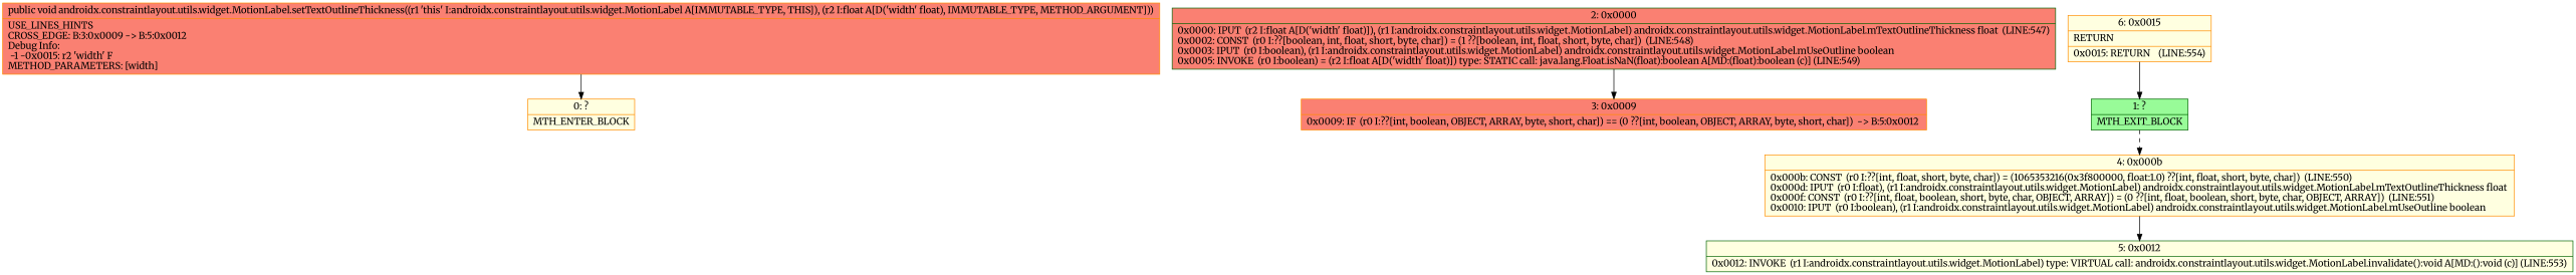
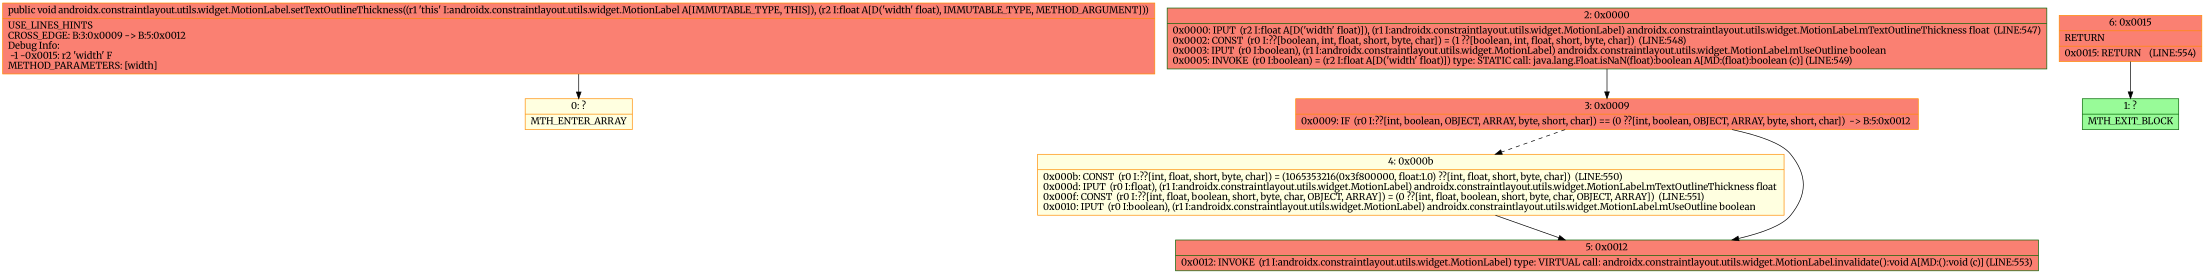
  digraph {
    fontname=Merriweather
    node [color=darkorange fillcolor=salmon fontname=Merriweather shape=record style=filled]
    edge [fontname=Merriweather]
-   n1 [fillcolor=lightyellow label="{0\:\ ?|MTH_ENTER_BLOCK\l}"]
+   n1 [fillcolor=lightyellow label="{0\:\ ?|MTH_ENTER_ARRAY\l}"]
    n2 [color=darkgreen label="{2\:\ 0x0000|0x0000: IPUT  (r2 I:float A[D('width' float)]), (r1 I:androidx.constraintlayout.utils.widget.MotionLabel) androidx.constraintlayout.utils.widget.MotionLabel.mTextOutlineThickness float  (LINE:547)\l0x0002: CONST  (r0 I:??[boolean, int, float, short, byte, char]) = (1 ??[boolean, int, float, short, byte, char])  (LINE:548)\l0x0003: IPUT  (r0 I:boolean), (r1 I:androidx.constraintlayout.utils.widget.MotionLabel) androidx.constraintlayout.utils.widget.MotionLabel.mUseOutline boolean \l0x0005: INVOKE  (r0 I:boolean) = (r2 I:float A[D('width' float)]) type: STATIC call: java.lang.Float.isNaN(float):boolean A[MD:(float):boolean (c)] (LINE:549)\l}"]
    n3 [label="{3\:\ 0x0009|0x0009: IF  (r0 I:??[int, boolean, OBJECT, ARRAY, byte, short, char]) == (0 ??[int, boolean, OBJECT, ARRAY, byte, short, char])  \-\> B:5:0x0012 \l}"]
    n4 [fillcolor=lightyellow label="{4\:\ 0x000b|0x000b: CONST  (r0 I:??[int, float, short, byte, char]) = (1065353216(0x3f800000, float:1.0) ??[int, float, short, byte, char])  (LINE:550)\l0x000d: IPUT  (r0 I:float), (r1 I:androidx.constraintlayout.utils.widget.MotionLabel) androidx.constraintlayout.utils.widget.MotionLabel.mTextOutlineThickness float \l0x000f: CONST  (r0 I:??[int, float, boolean, short, byte, char, OBJECT, ARRAY]) = (0 ??[int, float, boolean, short, byte, char, OBJECT, ARRAY])  (LINE:551)\l0x0010: IPUT  (r0 I:boolean), (r1 I:androidx.constraintlayout.utils.widget.MotionLabel) androidx.constraintlayout.utils.widget.MotionLabel.mUseOutline boolean \l}"]
-   n5 [color=darkgreen fillcolor=lightyellow label="{5\:\ 0x0012|0x0012: INVOKE  (r1 I:androidx.constraintlayout.utils.widget.MotionLabel) type: VIRTUAL call: androidx.constraintlayout.utils.widget.MotionLabel.invalidate():void A[MD:():void (c)] (LINE:553)\l}"]
-   n6 [fillcolor=lightyellow label="{6\:\ 0x0015|RETURN\l|0x0015: RETURN    (LINE:554)\l}"]
+   n5 [color=darkgreen label="{5\:\ 0x0012|0x0012: INVOKE  (r1 I:androidx.constraintlayout.utils.widget.MotionLabel) type: VIRTUAL call: androidx.constraintlayout.utils.widget.MotionLabel.invalidate():void A[MD:():void (c)] (LINE:553)\l}"]
+   n6 [label="{6\:\ 0x0015|RETURN\l|0x0015: RETURN    (LINE:554)\l}"]
    n7 [color=darkgreen fillcolor=palegreen label="{1\:\ ?|MTH_EXIT_BLOCK\l}"]
    n8 [label="{public void androidx.constraintlayout.utils.widget.MotionLabel.setTextOutlineThickness((r1 'this' I:androidx.constraintlayout.utils.widget.MotionLabel A[IMMUTABLE_TYPE, THIS]), (r2 I:float A[D('width' float), IMMUTABLE_TYPE, METHOD_ARGUMENT]))  | USE_LINES_HINTS\lCROSS_EDGE: B:3:0x0009 \-\> B:5:0x0012\lDebug Info:\l  \-1 \-0x0015: r2 'width' F\lMETHOD_PARAMETERS: [width]\l}"]
    n2 -> n3
-   n7 -> n4 [style=dashed]
+   n3 -> n4 [style=dashed]
+   n3 -> n5
    n4 -> n5
    n6 -> n7
    n8 -> n1
  }
